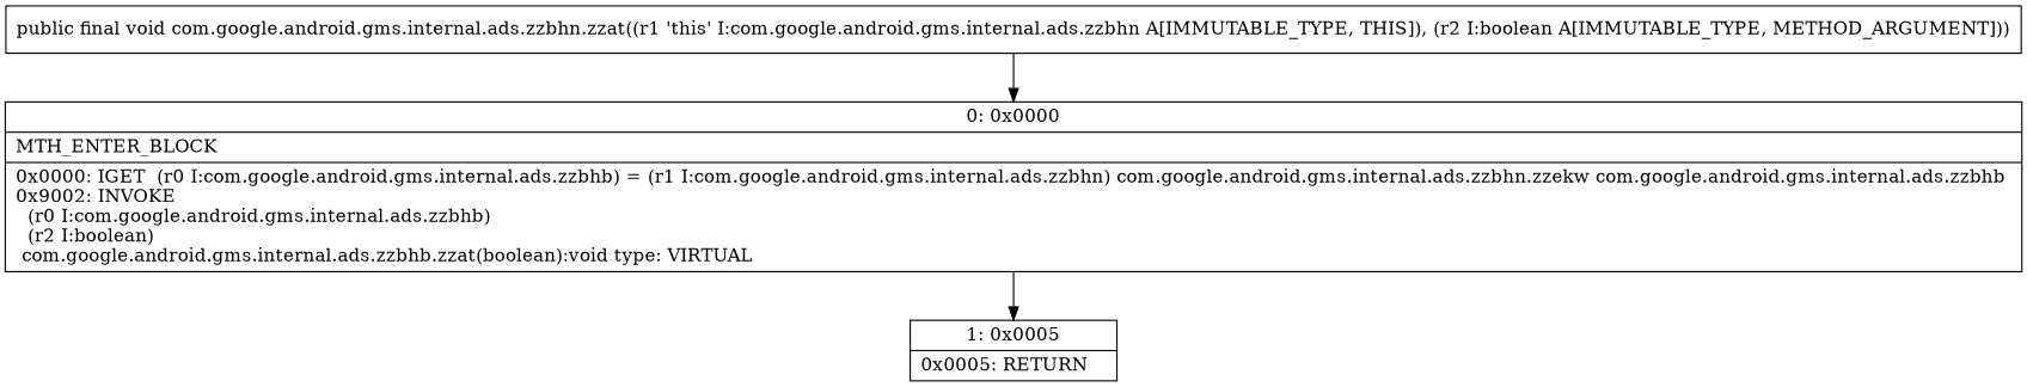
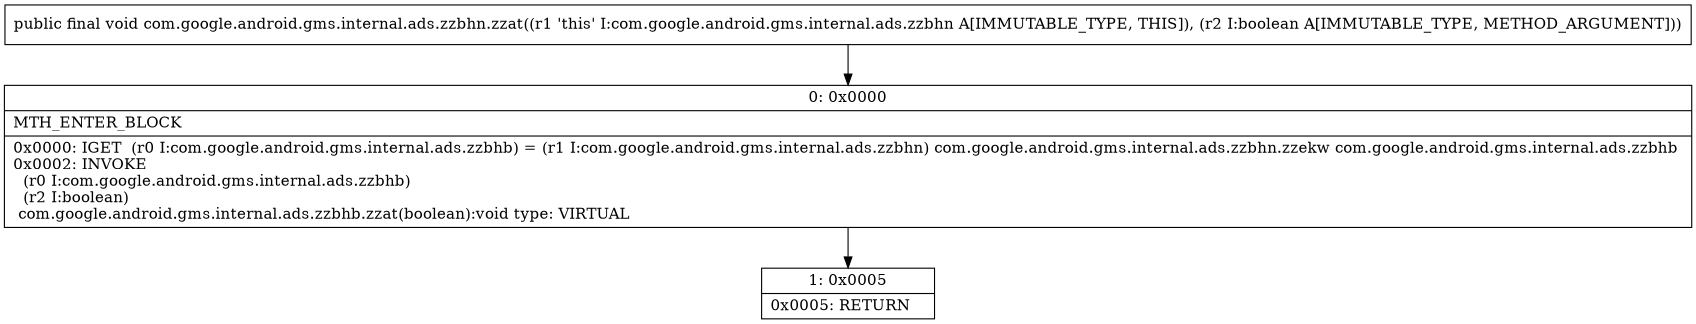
  digraph {
    node [shape=record]
-   n1 [label="{0\:\ 0x0000|MTH_ENTER_BLOCK\l|0x0000: IGET  (r0 I:com.google.android.gms.internal.ads.zzbhb) = (r1 I:com.google.android.gms.internal.ads.zzbhn) com.google.android.gms.internal.ads.zzbhn.zzekw com.google.android.gms.internal.ads.zzbhb \l0x9002: INVOKE  \l  (r0 I:com.google.android.gms.internal.ads.zzbhb)\l  (r2 I:boolean)\l com.google.android.gms.internal.ads.zzbhb.zzat(boolean):void type: VIRTUAL \l}"]
+   n1 [label="{0\:\ 0x0000|MTH_ENTER_BLOCK\l|0x0000: IGET  (r0 I:com.google.android.gms.internal.ads.zzbhb) = (r1 I:com.google.android.gms.internal.ads.zzbhn) com.google.android.gms.internal.ads.zzbhn.zzekw com.google.android.gms.internal.ads.zzbhb \l0x0002: INVOKE  \l  (r0 I:com.google.android.gms.internal.ads.zzbhb)\l  (r2 I:boolean)\l com.google.android.gms.internal.ads.zzbhb.zzat(boolean):void type: VIRTUAL \l}"]
    n2 [label="{1\:\ 0x0005|0x0005: RETURN   \l}"]
    n3 [label="{public final void com.google.android.gms.internal.ads.zzbhn.zzat((r1 'this' I:com.google.android.gms.internal.ads.zzbhn A[IMMUTABLE_TYPE, THIS]), (r2 I:boolean A[IMMUTABLE_TYPE, METHOD_ARGUMENT])) }"]
    n1 -> n2
    n3 -> n1
  }
